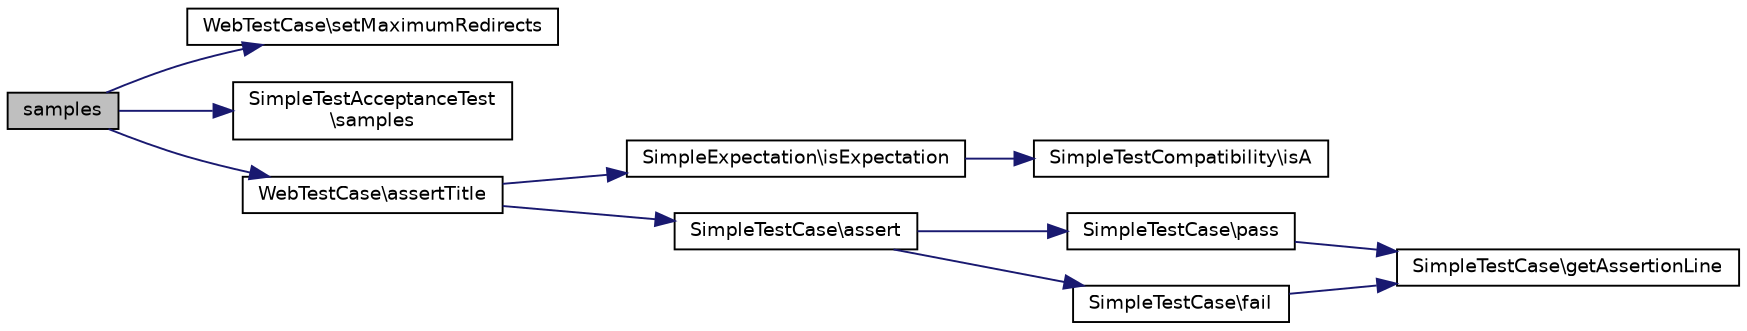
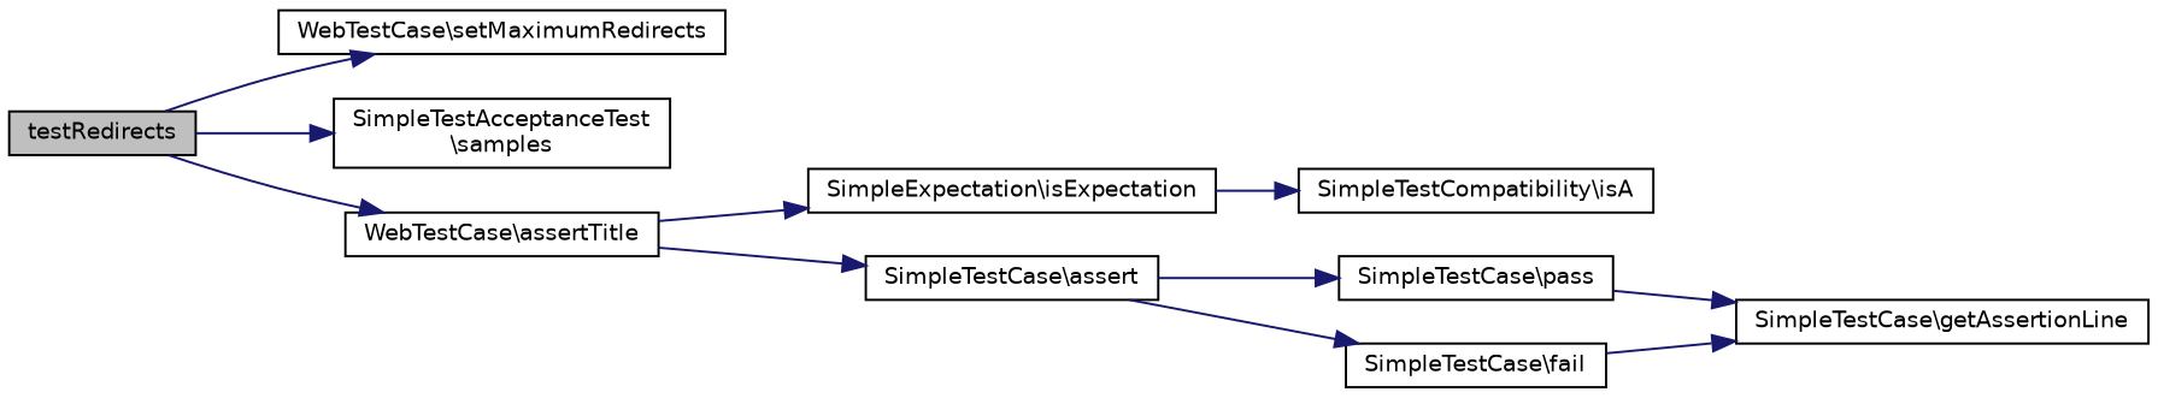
  digraph {
    rankdir=LR
    node [color=black fillcolor=white fontname=Helvetica fontsize=10 shape=record style=filled]
    edge [color=midnightblue fontname=Helvetica fontsize=10 labelfontname=Helvetica labelfontsize=10 style=solid]
-   n1 [fillcolor=grey75 fontcolor=black height=0.2 label=samples width=0.4]
+   n1 [fillcolor=grey75 fontcolor=black height=0.2 label=testRedirects width=0.4]
    n2 [height=0.2 label="WebTestCase\\setMaximumRedirects" width=0.4]
    n3 [height=0.2 label="SimpleTestAcceptanceTest\l\\samples" width=0.4]
    n4 [height=0.2 label="WebTestCase\\assertTitle" width=0.4]
    n5 [height=0.2 label="SimpleExpectation\\isExpectation" width=0.4]
    n6 [height=0.2 label="SimpleTestCase\\assert" width=0.4]
    n7 [height=0.2 label="SimpleTestCompatibility\\isA" width=0.4]
    n8 [height=0.2 label="SimpleTestCase\\pass" width=0.4]
    n9 [height=0.2 label="SimpleTestCase\\fail" width=0.4]
    n10 [height=0.2 label="SimpleTestCase\\getAssertionLine" width=0.4]
    n1 -> n2
    n1 -> n3
    n1 -> n4
    n4 -> n5
    n4 -> n6
    n5 -> n7
    n6 -> n8
    n6 -> n9
    n8 -> n10
    n9 -> n10
  }
